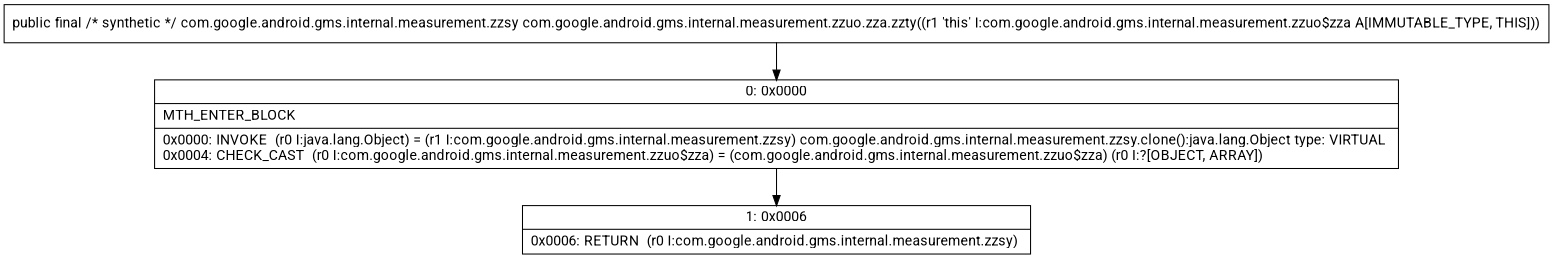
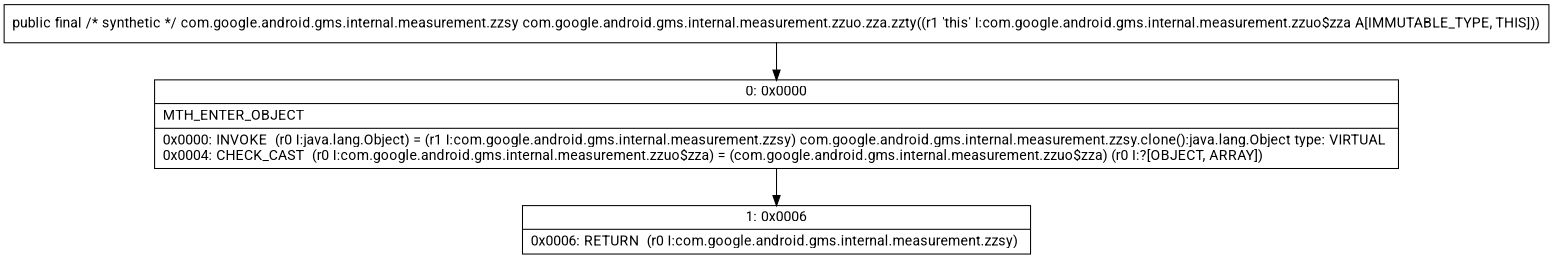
  digraph {
    fontname=Roboto
    node [shape=record fontname=Roboto]
    edge [fontname=Roboto]
-   n1 [label="{0\:\ 0x0000|MTH_ENTER_BLOCK\l|0x0000: INVOKE  (r0 I:java.lang.Object) = (r1 I:com.google.android.gms.internal.measurement.zzsy) com.google.android.gms.internal.measurement.zzsy.clone():java.lang.Object type: VIRTUAL \l0x0004: CHECK_CAST  (r0 I:com.google.android.gms.internal.measurement.zzuo$zza) = (com.google.android.gms.internal.measurement.zzuo$zza) (r0 I:?[OBJECT, ARRAY]) \l}"]
+   n1 [label="{0\:\ 0x0000|MTH_ENTER_OBJECT\l|0x0000: INVOKE  (r0 I:java.lang.Object) = (r1 I:com.google.android.gms.internal.measurement.zzsy) com.google.android.gms.internal.measurement.zzsy.clone():java.lang.Object type: VIRTUAL \l0x0004: CHECK_CAST  (r0 I:com.google.android.gms.internal.measurement.zzuo$zza) = (com.google.android.gms.internal.measurement.zzuo$zza) (r0 I:?[OBJECT, ARRAY]) \l}"]
    n2 [label="{1\:\ 0x0006|0x0006: RETURN  (r0 I:com.google.android.gms.internal.measurement.zzsy) \l}"]
    n3 [label="{public final \/* synthetic *\/ com.google.android.gms.internal.measurement.zzsy com.google.android.gms.internal.measurement.zzuo.zza.zzty((r1 'this' I:com.google.android.gms.internal.measurement.zzuo$zza A[IMMUTABLE_TYPE, THIS])) }"]
    n1 -> n2
    n3 -> n1
  }
